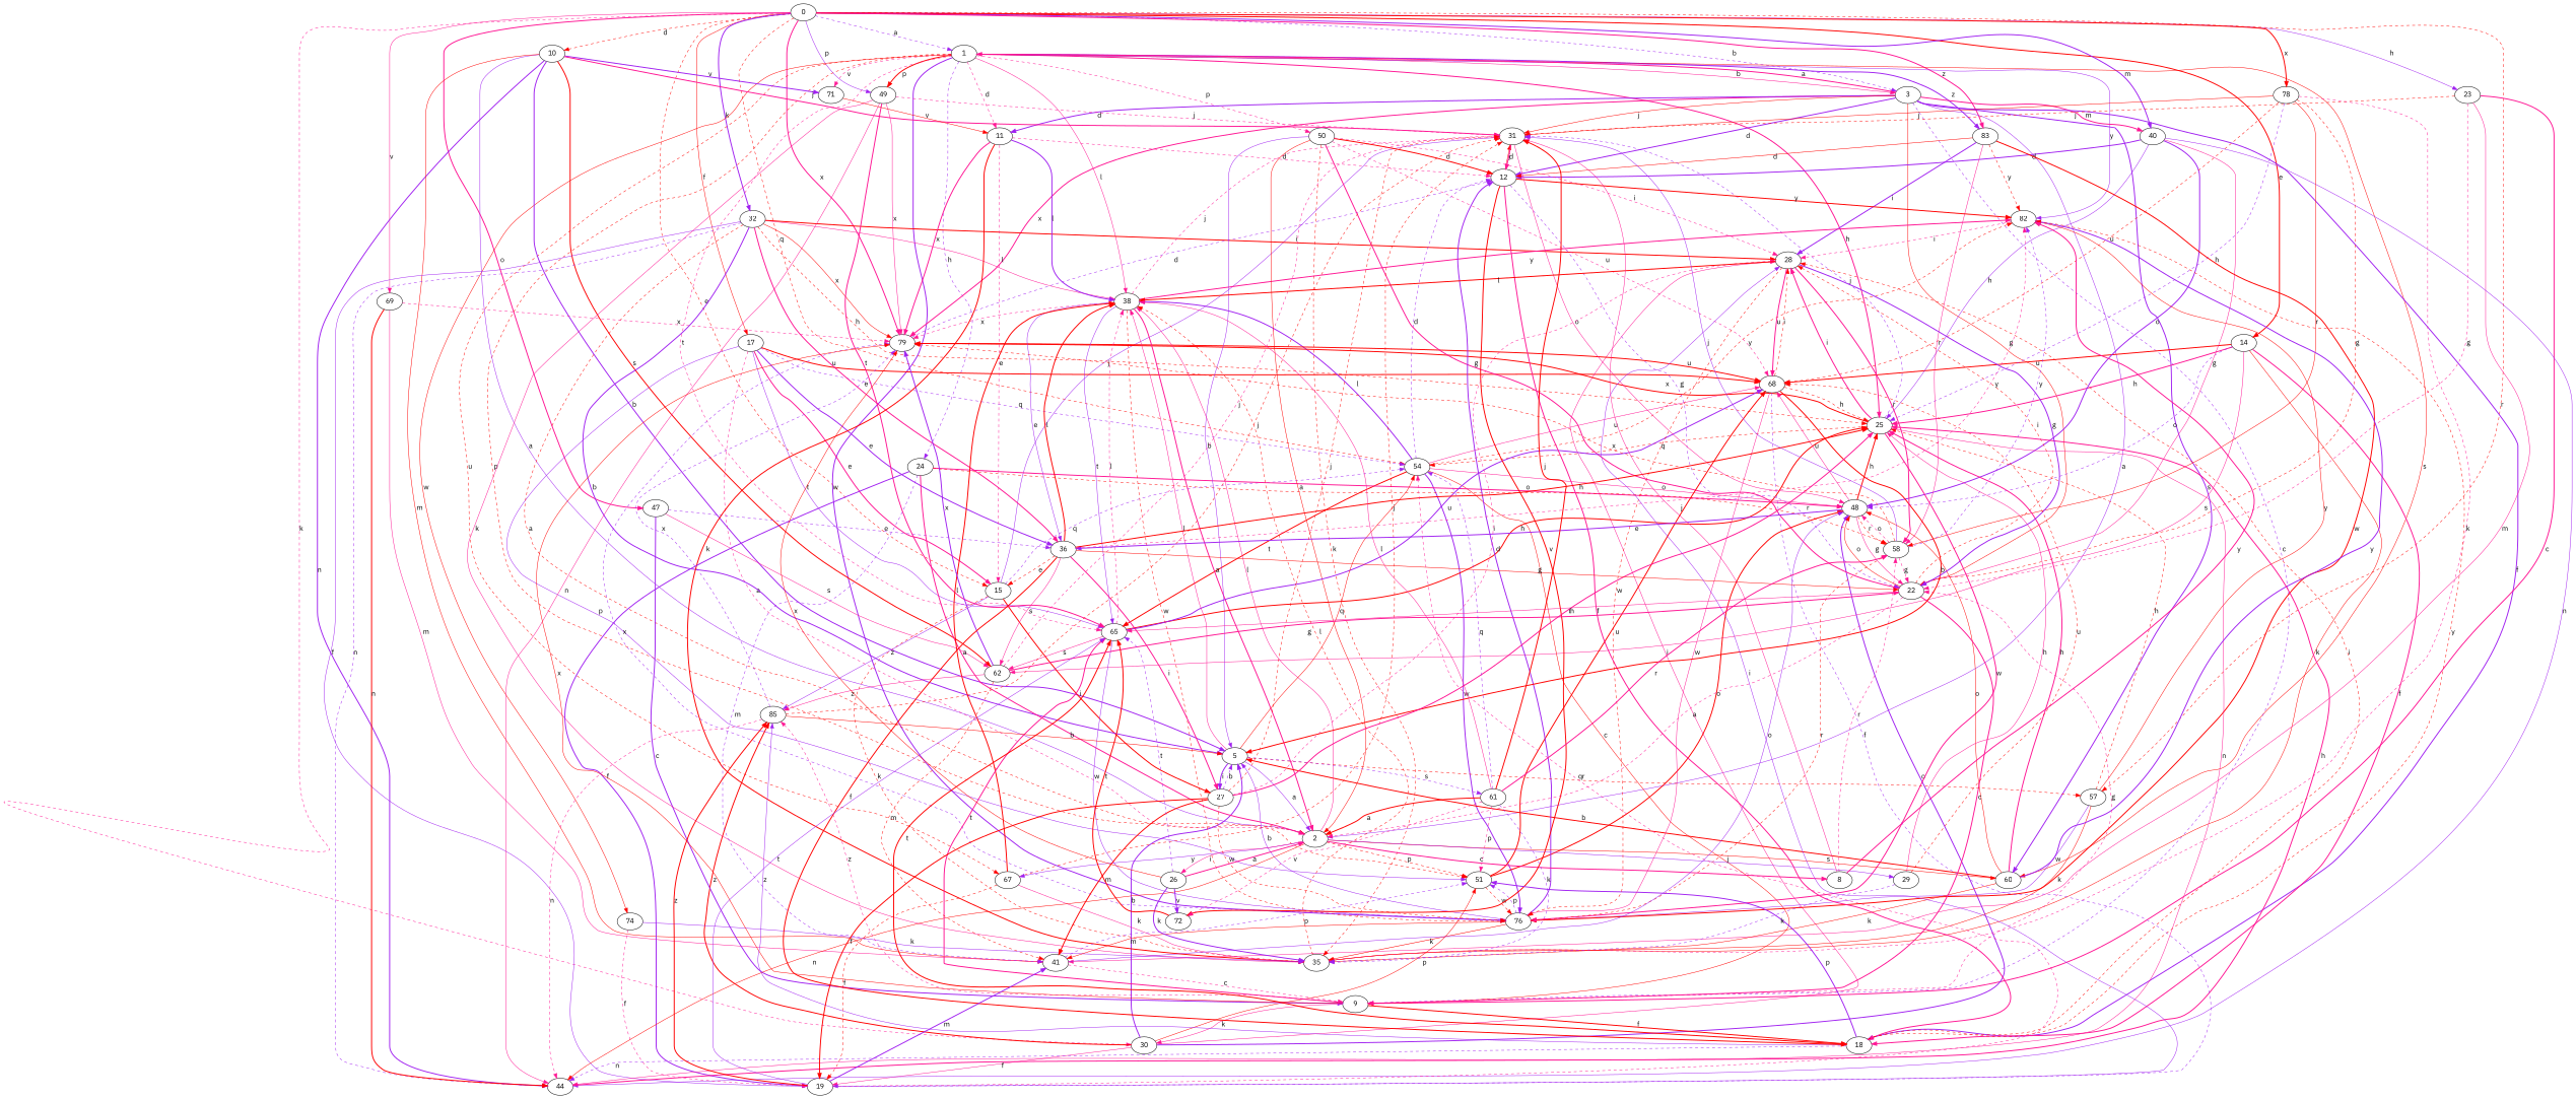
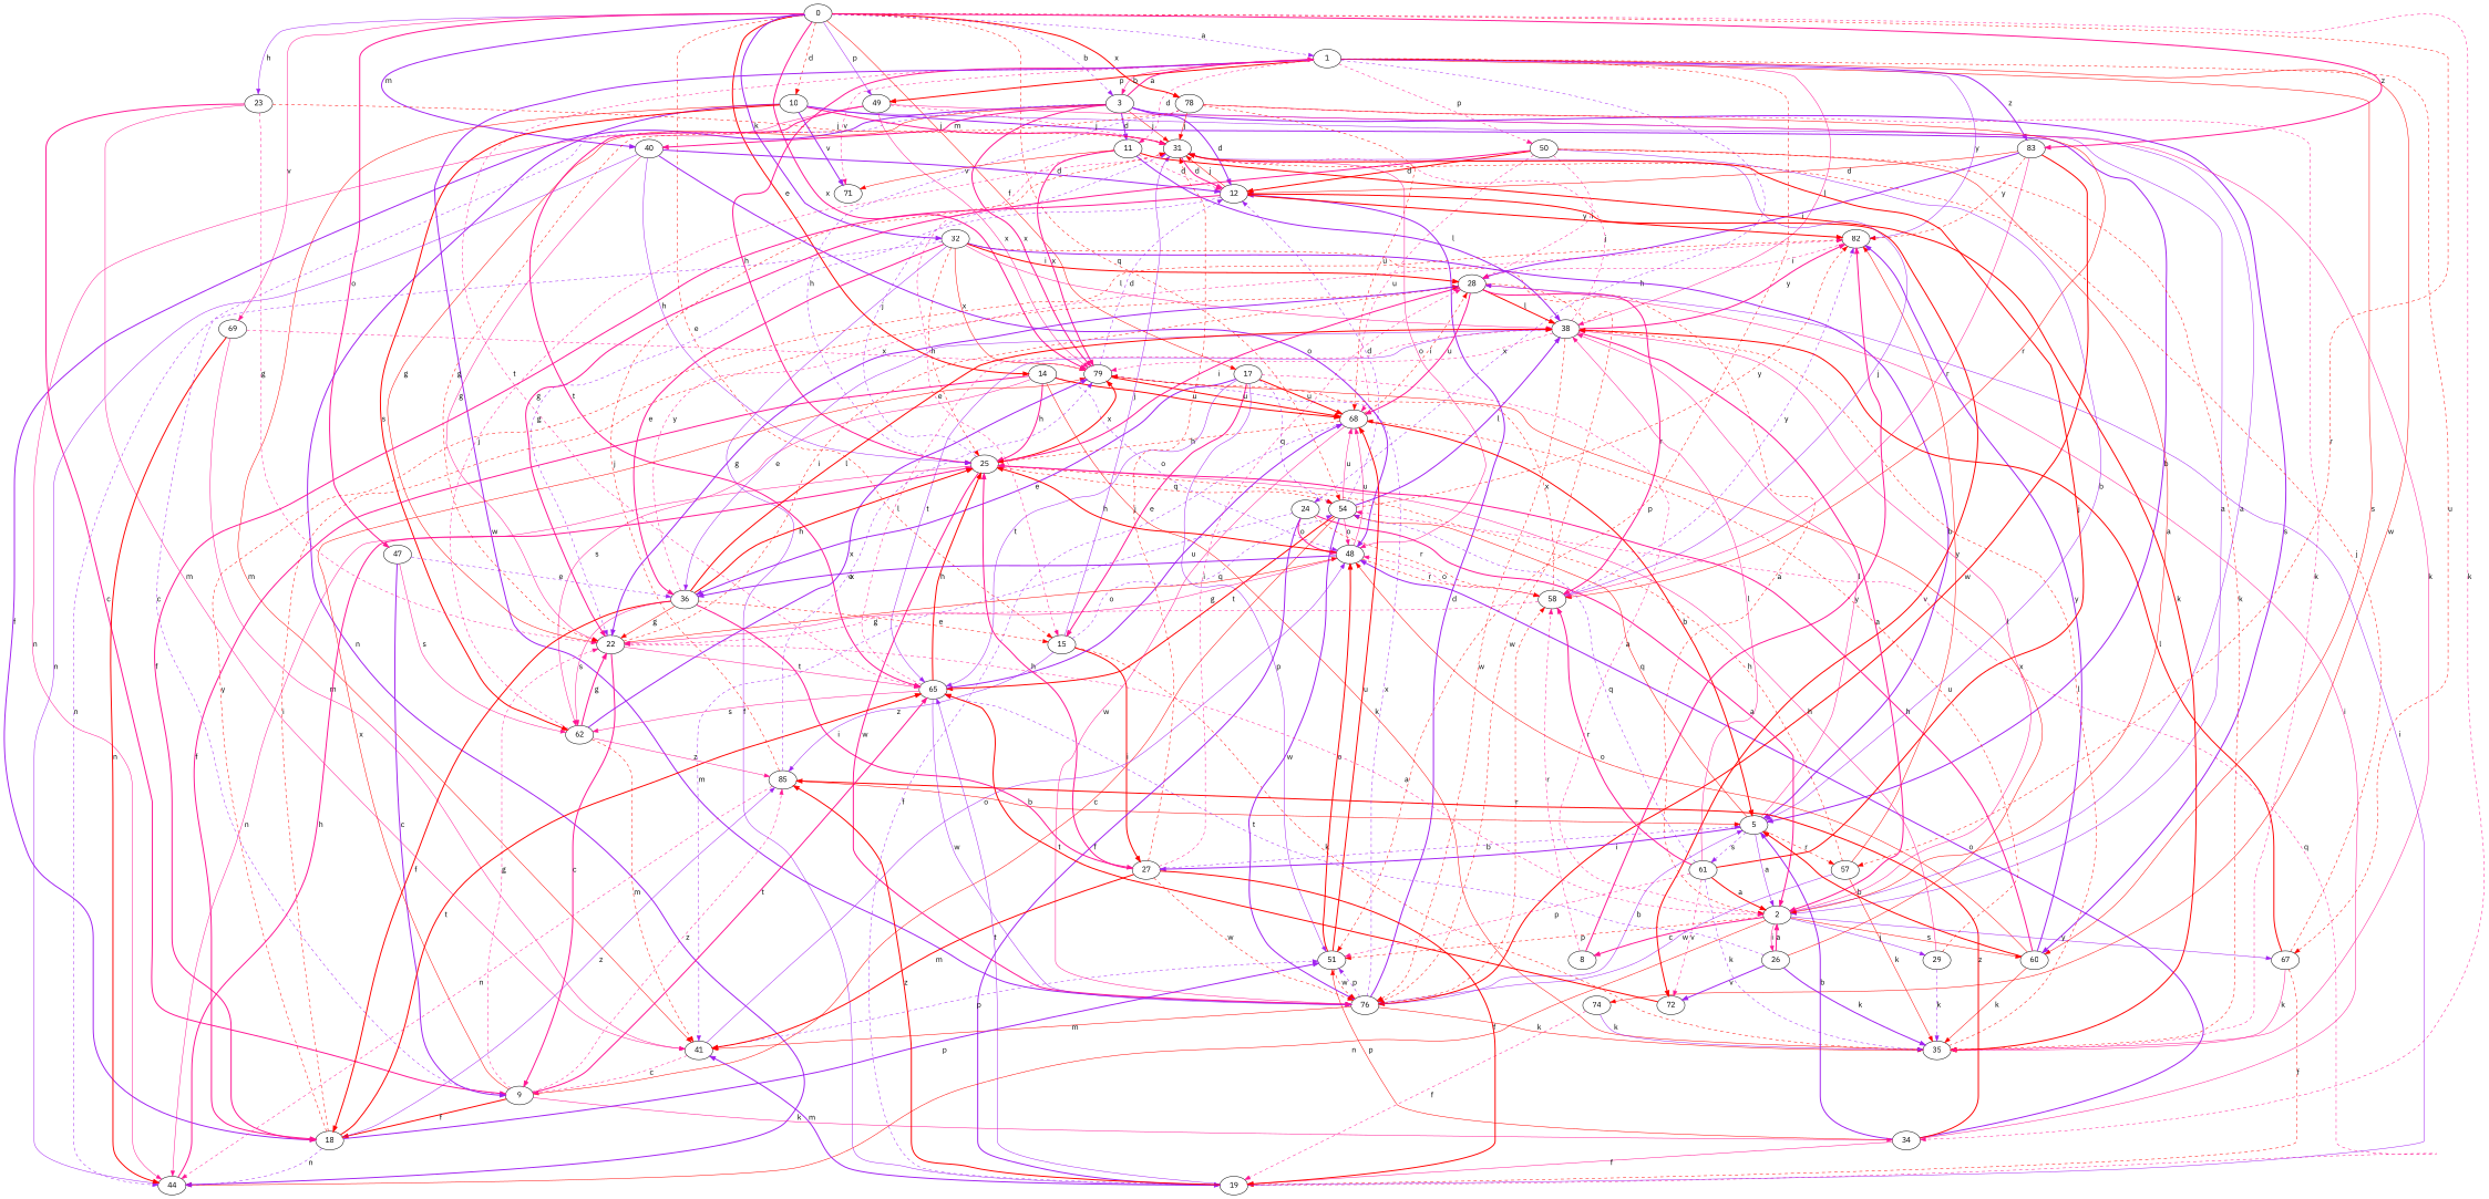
  strict digraph {
    fontname="IBM Plex Sans"
    node [fontname="IBM Plex Sans"]
    edge [color=red fontname="IBM Plex Sans" style=bold]
    0
    1
    3
    10
    14
    15
    17
    23
    32
-   34 [label=30]
+   34
    40
    47
    49
    54
    57
    69
    78
    79
    83
    11
    24
    25
    38
    50
    51
    60
    65
    67
    71
    74
    76
    82
    2
    9
    12
    18
    22
    31
    44
    5
    41
    62
    35
    48
    68
    27
    85
    n48 [label=36]
    28
    19
    58
    8
    26
    29
    72
    61
    0 -> 1 [color=purple label=a style=dashed]
    0 -> 3 [color=purple label=b style=dashed]
    0 -> 10 [label=d style=dashed]
    0 -> 14 [label=e]
    0 -> 15 [label=e style=dashed]
    0 -> 17 [label=f style=solid]
    0 -> 23 [color=purple label=h style=solid]
    0 -> 32 [color=purple label=k]
    0 -> 34 [color=deeppink label=k style=dashed]
    0 -> 40 [color=purple label=m]
    0 -> 47 [color=deeppink label=o]
    0 -> 49 [color=purple label=p style=solid]
    0 -> 54 [label=q style=dashed]
    0 -> 57 [label=r style=dashed]
    0 -> 69 [color=deeppink label=v style=solid]
    0 -> 78 [label=x]
    0 -> 79 [color=deeppink label=x]
    0 -> 83 [color=deeppink label=z]
    1 -> 3 [color=deeppink label=b style=solid]
    1 -> 49 [label=p]
    1 -> 83 [color=purple label=z]
    1 -> 11 [color=deeppink label=d style=dashed]
    1 -> 24 [color=purple label=h style=dashed]
    1 -> 25 [color=deeppink label=h]
    1 -> 38 [color=deeppink label=l style=solid]
    1 -> 50 [color=deeppink label=p style=dashed]
    1 -> 51 [label=p style=dashed]
    1 -> 60 [label=s style=solid]
    1 -> 65 [color=deeppink label=t style=dashed]
    1 -> 67 [label=u style=dashed]
    1 -> 71 [color=deeppink label=v style=dashed]
    1 -> 74 [label=w style=solid]
    1 -> 76 [color=purple label=w]
    1 -> 82 [color=purple label=y style=solid]
    3 -> 1 [color=deeppink label=a]
    3 -> 40 [color=deeppink label=m]
    3 -> 79 [color=deeppink label=x]
    3 -> 11 [color=purple label=d]
    3 -> 60 [color=purple label=s]
    3 -> 2 [color=purple label=a style=solid]
    3 -> 9 [color=purple label=c style=dashed]
    3 -> 12 [color=purple label=d]
    3 -> 18 [color=purple label=f]
    3 -> 22 [label=g style=solid]
    3 -> 31 [label=j style=solid]
    10 -> 71 [color=purple label=v]
    10 -> 2 [color=purple label=a style=solid]
    10 -> 31 [color=deeppink label=j]
    10 -> 44 [color=purple label=n]
    10 -> 5 [color=purple label=b]
    10 -> 41 [label=m style=solid]
    10 -> 62 [label=s]
    14 -> 25 [color=deeppink label=h]
    14 -> 18 [color=deeppink label=f]
    14 -> 62 [color=deeppink label=s style=solid]
    14 -> 35 [label=k style=solid]
    14 -> 48 [color=purple label=o style=dashed]
    14 -> 68 [label=u]
    15 -> 54 [color=purple label=q style=dashed]
    15 -> 31 [color=purple label=j style=solid]
    15 -> 35 [label=k style=dashed]
    15 -> 27 [label=i]
    15 -> 85 [color=purple label=z style=solid]
    17 -> 15 [color=deeppink label=e]
    17 -> 54 [color=purple label=q style=dashed]
    17 -> 51 [color=purple label=p style=solid]
    17 -> 65 [color=purple label=t style=solid]
    17 -> 2 [color=deeppink label=a style=dashed]
    17 -> 68 [label=u]
    17 -> n48 [color=purple label=e]
    23 -> 9 [color=deeppink label=c]
    23 -> 22 [color=deeppink label=g style=dashed]
    23 -> 31 [label=j style=dashed]
    23 -> 41 [color=deeppink label=m style=solid]
    32 -> 79 [label=x style=solid]
    32 -> 25 [label=h style=dashed]
    32 -> 38 [color=deeppink label=l style=solid]
    32 -> 2 [label=a style=dashed]
    32 -> 44 [color=purple label=n style=dashed]
    32 -> 5 [color=purple label=b]
    32 -> n48 [color=deeppink label=e]
    32 -> 28 [label=i]
    32 -> 19 [color=purple label=f style=solid]
    34 -> 51 [label=p style=solid]
    34 -> 5 [color=purple label=b]
    34 -> 48 [color=purple label=o]
    34 -> 85 [label=z]
    34 -> 28 [color=deeppink label=i style=solid]
    34 -> 19 [color=deeppink label=f style=solid]
    40 -> 25 [color=purple label=h style=solid]
    40 -> 12 [color=purple label=d]
    40 -> 22 [color=deeppink label=g style=solid]
    40 -> 44 [color=purple label=n style=solid]
    40 -> 48 [color=purple label=o]
    47 -> 9 [color=purple label=c]
    47 -> 62 [color=deeppink label=s style=solid]
    47 -> n48 [color=purple label=e style=dashed]
    49 -> 79 [color=deeppink label=x style=solid]
    49 -> 65 [color=deeppink label=t]
    49 -> 31 [color=deeppink label=j style=dashed]
    49 -> 44 [color=deeppink label=n style=solid]
    49 -> 35 [color=deeppink label=k style=solid]
    54 -> 38 [color=purple label=l]
    54 -> 65 [label=t]
    54 -> 76 [color=purple label=w]
    54 -> 82 [label=y style=dashed]
    54 -> 9 [label=c style=solid]
    54 -> 12 [color=purple label=d style=dashed]
    54 -> 48 [color=deeppink label=o style=solid]
    54 -> 68 [color=deeppink label=u style=solid]
    57 -> 25 [label=h style=dashed]
    57 -> 76 [color=purple label=w style=solid]
    57 -> 82 [label=y style=solid]
    57 -> 35 [label=k style=solid]
    69 -> 79 [color=deeppink label=x style=dashed]
    69 -> 44 [label=n]
    69 -> 41 [color=deeppink label=m style=solid]
    78 -> 25 [color=purple label=h style=dashed]
    78 -> 22 [label=g style=dashed]
    78 -> 31 [label=j style=solid]
    78 -> 35 [color=deeppink label=k style=dashed]
    78 -> 68 [label=u style=dashed]
    78 -> 58 [label=r style=solid]
    79 -> 12 [color=purple label=d style=dashed]
    79 -> 68 [label=u]
    83 -> 76 [label=w]
    83 -> 82 [label=y style=dashed]
    83 -> 12 [label=d style=solid]
    83 -> 28 [color=purple label=i]
    83 -> 58 [color=deeppink label=r style=solid]
    11 -> 15 [color=deeppink label=e style=dashed]
    11 -> 79 [color=deeppink label=x]
    11 -> 38 [color=purple label=l]
-   71 -> 11 [label=v style=solid]
+   11 -> 71 [label=v style=solid]
    11 -> 12 [color=deeppink label=d style=dashed]
    11 -> 35 [label=k]
    24 -> 2 [color=deeppink label=a]
    24 -> 41 [color=purple label=m style=dashed]
    24 -> 48 [color=deeppink label=o]
    24 -> 19 [color=purple label=f]
    24 -> 58 [label=r style=dashed]
    25 -> 54 [label=q style=dashed]
    25 -> 79 [label=x]
    25 -> 76 [color=deeppink label=w]
    25 -> 31 [color=purple label=j style=dashed]
    25 -> 44 [color=deeppink label=n style=solid]
    25 -> 28 [color=deeppink label=i]
    38 -> 79 [color=deeppink label=x style=dashed]
    38 -> 65 [color=purple label=t style=solid]
    38 -> 76 [label=w style=dashed]
    38 -> 82 [color=deeppink label=y]
    38 -> 2 [color=deeppink label=a]
    38 -> 31 [color=deeppink label=j style=dashed]
    38 -> n48 [color=purple label=e style=solid]
    50 -> 2 [label=a style=solid]
    50 -> 12 [label=d]
    50 -> 22 [color=deeppink label=g]
    50 -> 5 [color=purple label=b style=solid]
    50 -> 35 [label=k style=dashed]
    50 -> 68 [color=deeppink label=u style=dashed]
    50 -> 28 [color=deeppink label=i style=dashed]
    51 -> 76 [label=w style=dashed]
    51 -> 48 [label=o]
    51 -> 68 [label=u]
    60 -> 25 [color=deeppink label=h]
    60 -> 82 [color=purple label=y]
    60 -> 5 [label=b]
    60 -> 35 [label=k style=solid]
    60 -> 48 [label=o style=solid]
    65 -> 25 [label=h]
    65 -> 38 [color=deeppink label=l style=dashed]
    65 -> 76 [color=purple label=w style=solid]
    65 -> 62 [color=deeppink label=s style=solid]
    65 -> 68 [color=purple label=u]
    67 -> 38 [label=l]
    67 -> 31 [label=j style=dashed]
    67 -> 35 [color=deeppink label=k style=solid]
    67 -> 19 [label=f style=dashed]
    74 -> 35 [color=purple label=k style=solid]
    74 -> 19 [color=deeppink label=f style=dashed]
    76 -> 79 [color=purple label=x style=dashed]
    76 -> 51 [color=purple label=p style=dashed]
    76 -> 12 [color=purple label=d]
    76 -> 5 [color=purple label=b style=solid]
    76 -> 41 [label=m style=solid]
    76 -> 35 [label=k style=solid]
    76 -> 58 [label=r style=dashed]
    82 -> 28 [color=deeppink label=i style=dashed]
    2 -> 38 [color=deeppink label=l style=solid]
    2 -> 51 [label=p style=dashed]
    2 -> 60 [label=s style=solid]
    2 -> 67 [color=purple label=y style=solid]
    2 -> 44 [label=n style=solid]
    2 -> 8 [color=deeppink label=c]
    2 -> 26 [color=deeppink label=i style=solid]
    2 -> 29 [color=purple label=j style=solid]
    9 -> 34 [color=deeppink label=k style=solid]
    9 -> 79 [label=x style=solid]
    9 -> 65 [color=deeppink label=t]
    9 -> 18 [label=f]
    9 -> 22 [color=deeppink label=g style=dashed]
    9 -> 85 [color=deeppink label=z style=dashed]
    12 -> 82 [label=y]
    12 -> 18 [color=deeppink label=f]
    12 -> 22 [color=purple label=g style=dashed]
    12 -> 31 [label=j style=solid]
    12 -> 72 [label=v]
    18 -> 51 [color=purple label=p]
    18 -> 65 [label=t]
    18 -> 82 [label=y style=dashed]
    18 -> 44 [color=purple label=n style=dashed]
    18 -> 85 [color=purple label=z style=solid]
    18 -> 28 [label=i style=dashed]
    22 -> 65 [color=deeppink label=t style=solid]
    22 -> 2 [color=deeppink label=a style=dashed]
    22 -> 9 [color=deeppink label=c]
    22 -> 48 [label=o style=solid]
    22 -> 28 [label=i style=dashed]
    31 -> 12 [color=deeppink label=d]
    31 -> 48 [color=deeppink label=o style=solid]
    44 -> 25 [color=deeppink label=h]
    5 -> 54 [label=q style=solid]
    5 -> 57 [label=r style=dashed]
    5 -> 38 [color=deeppink label=l style=solid]
    5 -> 2 [color=purple label=a style=solid]
    5 -> 27 [color=purple label=i]
    5 -> 61 [color=purple label=s style=dashed]
    41 -> 51 [color=purple label=p style=dashed]
    41 -> 9 [color=deeppink label=c style=dashed]
    41 -> 48 [color=purple label=o style=solid]
    62 -> 79 [color=purple label=x]
    62 -> 22 [color=deeppink label=g]
    62 -> 31 [color=deeppink label=j style=dashed]
    62 -> 41 [label=m style=dashed]
    62 -> 85 [color=deeppink label=z style=solid]
    35 -> 38 [label=l style=dashed]
    48 -> 25 [label=h]
    48 -> 22 [color=deeppink label=g style=solid]
    48 -> 68 [color=deeppink label=u style=solid]
    48 -> n48 [color=purple label=e]
    48 -> 58 [label=r style=dashed]
    68 -> 25 [label=h style=dashed]
    68 -> 76 [color=deeppink label=w style=solid]
    68 -> 5 [label=b]
    68 -> 28 [label=i style=dashed]
    68 -> 19 [color=purple label=f style=dashed]
    27 -> 25 [color=deeppink label=h]
    27 -> 76 [label=w style=dashed]
    27 -> 31 [label=j style=dashed]
    27 -> 5 [color=purple label=b style=dashed]
    27 -> 41 [label=m]
    27 -> 28 [color=deeppink label=i style=dashed]
    27 -> 19 [label=f]
    85 -> 79 [color=purple label=x style=dashed]
    85 -> 31 [label=j style=dashed]
    85 -> 44 [color=deeppink label=n style=dashed]
    85 -> 5 [label=b style=solid]
    n48 -> 15 [label=e style=dashed]
    n48 -> 25 [label=h]
    n48 -> 38 [label=l]
    n48 -> 82 [color=deeppink label=y style=dashed]
    n48 -> 18 [label=f]
    n48 -> 22 [label=g style=solid]
    n48 -> 62 [color=deeppink label=s style=solid]
    n48 -> 27 [color=deeppink label=i]
    28 -> 38 [label=l]
    28 -> 76 [label=w style=dashed]
    28 -> 22 [color=purple label=g]
    28 -> 68 [color=deeppink label=u]
    28 -> 58 [color=deeppink label=r]
    19 -> 54 [color=deeppink label=q style=dashed]
    19 -> 65 [color=purple label=t style=solid]
    19 -> 41 [color=purple label=m]
    19 -> 85 [label=z]
    19 -> 28 [color=purple label=i style=solid]
    58 -> 79 [label=x style=dashed]
    58 -> 82 [color=purple label=y style=dashed]
    58 -> 22 [color=deeppink label=g style=dashed]
    58 -> 31 [color=purple label=j style=solid]
    58 -> 48 [color=deeppink label=o style=dashed]
    8 -> 82 [color=deeppink label=y]
-   8 -> 31 [color=deeppink label=j style=solid]
    8 -> 58 [color=deeppink label=r style=dashed]
    26 -> 79 [label=x style=solid]
    26 -> 65 [color=purple label=t style=dashed]
    26 -> 2 [color=deeppink label=a]
    26 -> 35 [color=purple label=k]
    26 -> 72 [color=purple label=v]
    29 -> 25 [color=deeppink label=h style=solid]
    29 -> 35 [color=purple label=k style=dashed]
    29 -> 68 [label=u style=dashed]
    72 -> 65 [label=t]
    61 -> 54 [color=purple label=q style=dashed]
    61 -> 38 [color=deeppink label=l style=solid]
    61 -> 51 [color=deeppink label=p style=dashed]
    61 -> 2 [label=a]
    61 -> 31 [label=j]
    61 -> 35 [color=purple label=k style=dashed]
    61 -> 58 [color=deeppink label=r]
    61 -> 72 [color=deeppink label=v style=dashed]
  }
